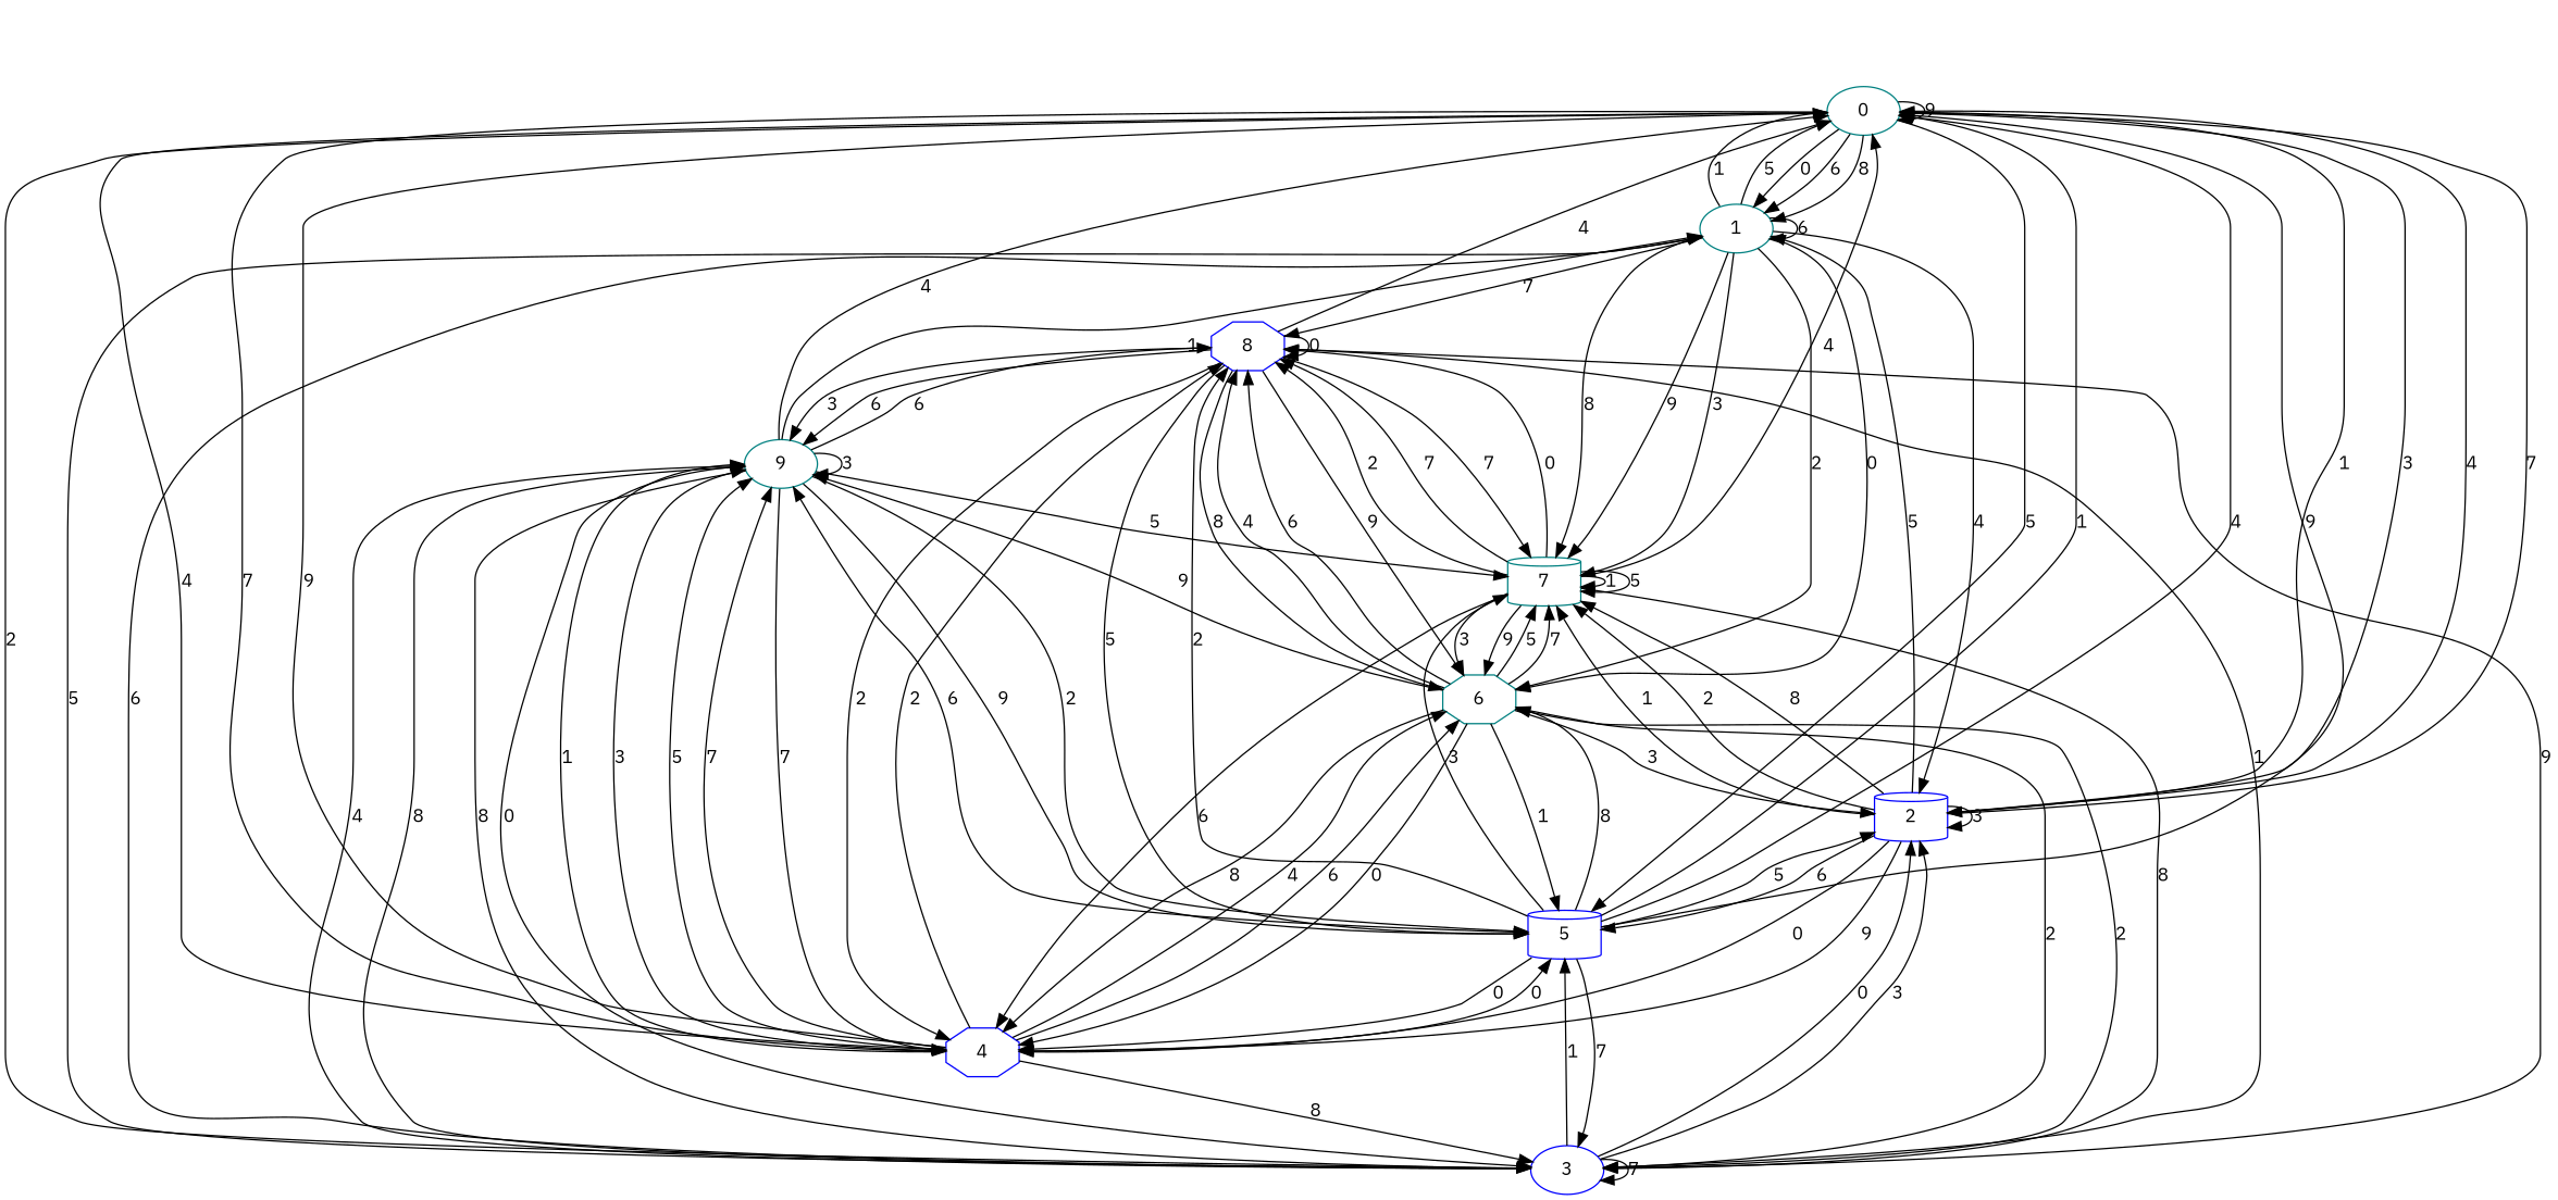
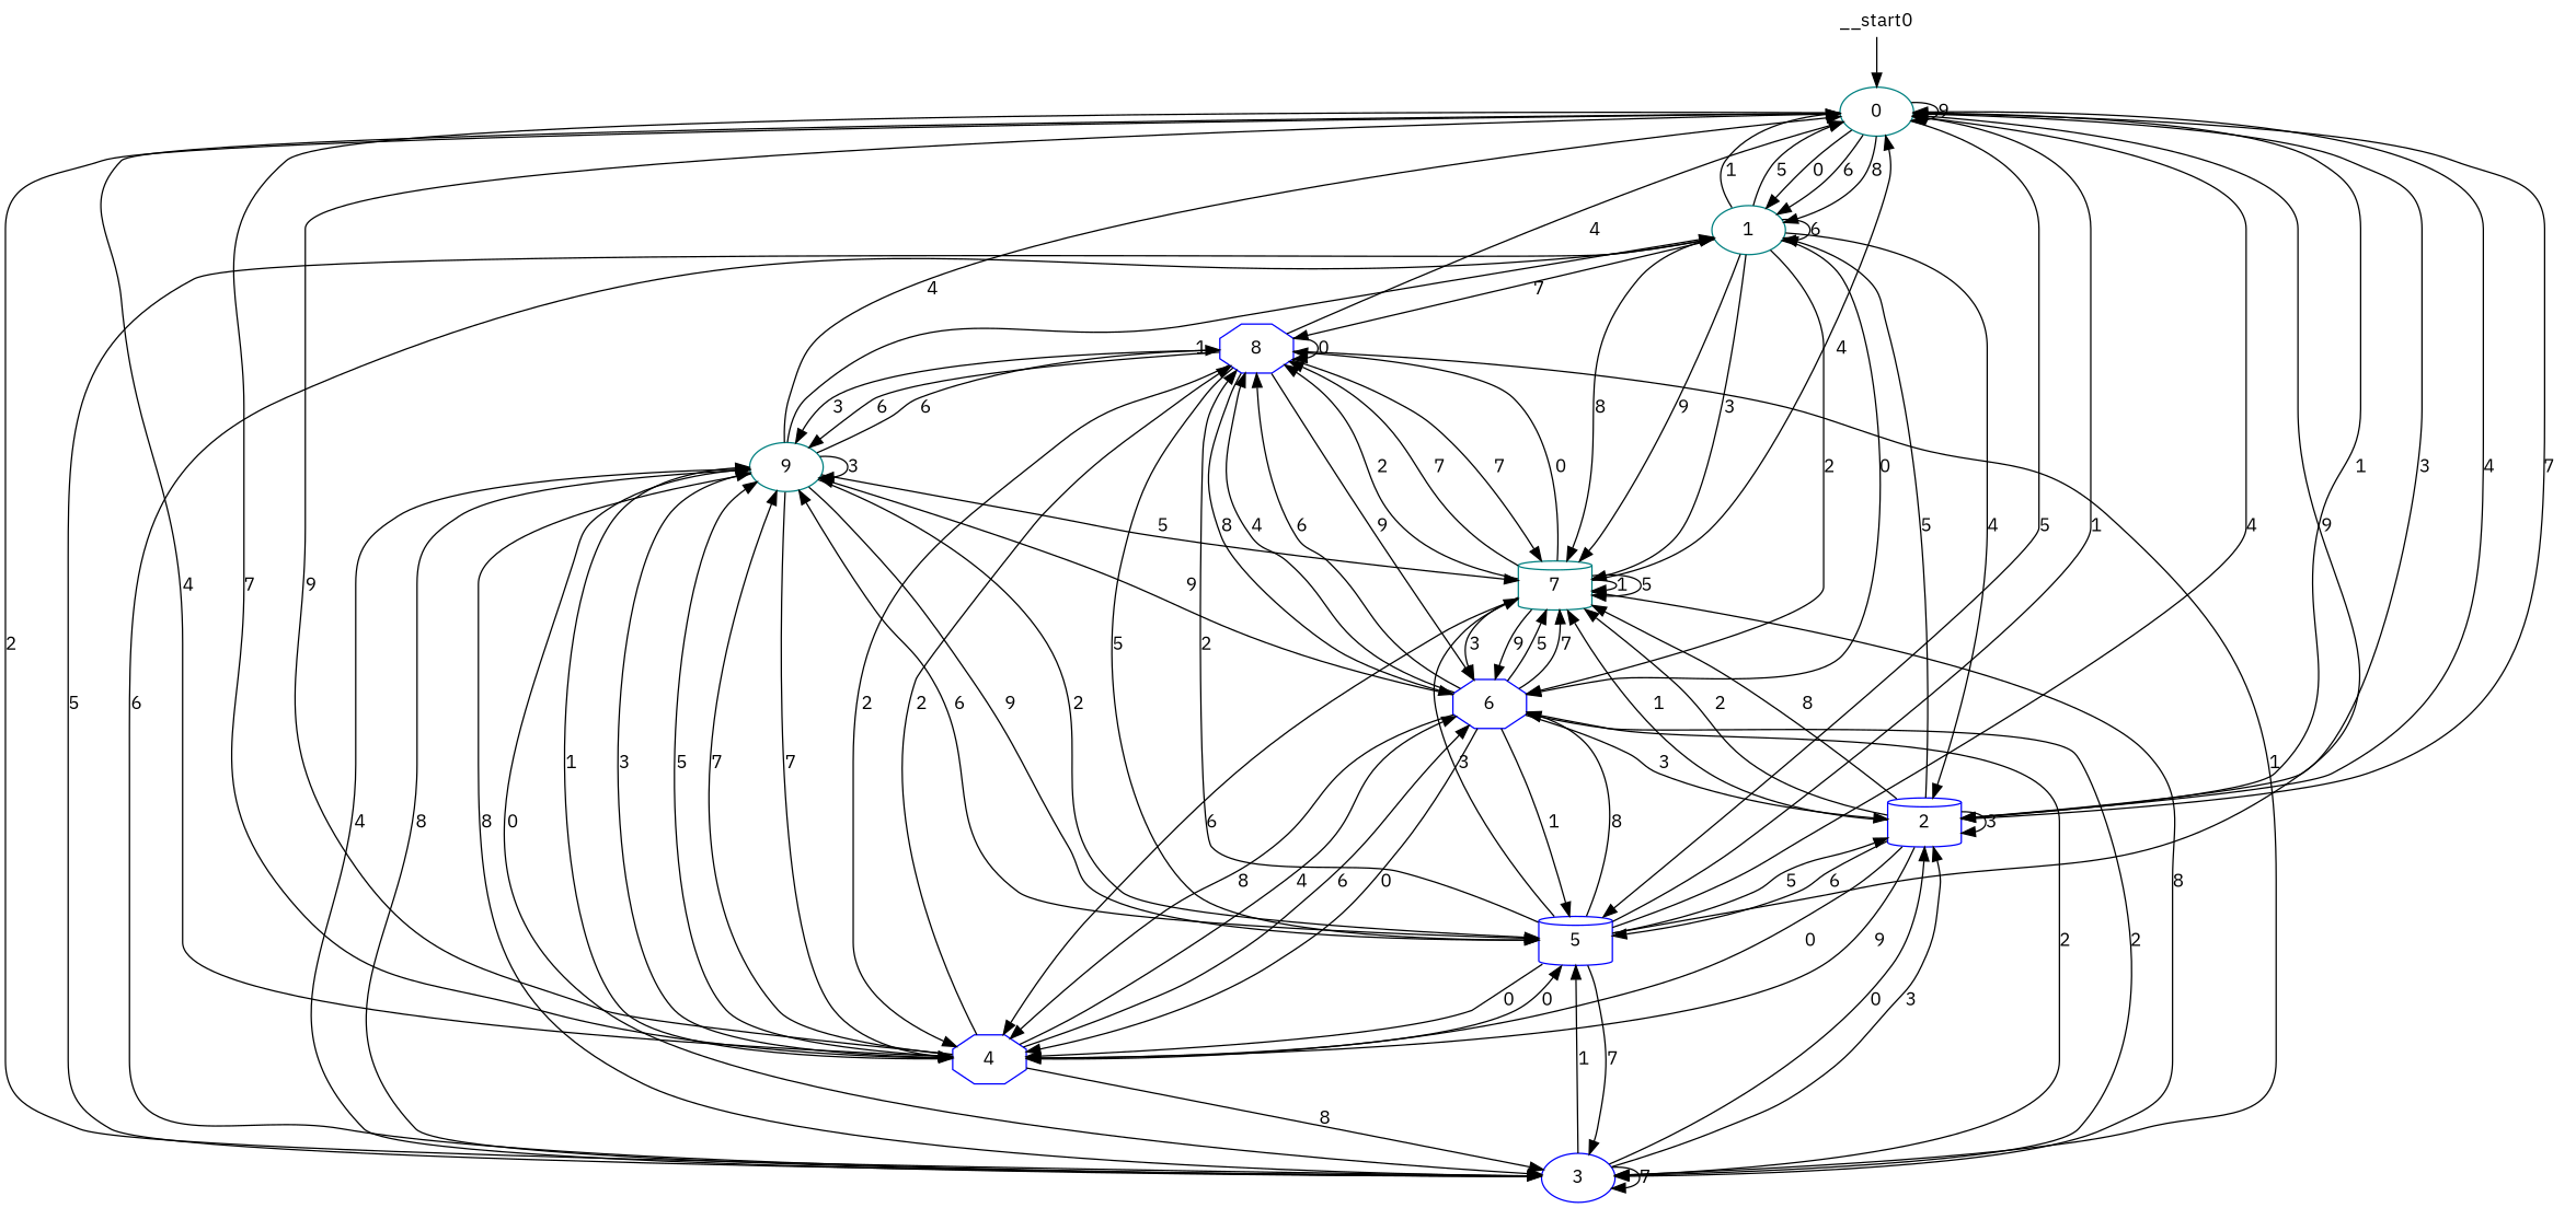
  digraph {
    fontname="IBM Plex Sans"
    node [color=blue fontname="IBM Plex Sans" shape=ellipse]
    edge [fontname="IBM Plex Sans"]
    n1 [color=teal label=0]
    n2 [color=teal label=1]
    n3 [label=2 shape=cylinder]
    n4 [label=3]
    n5 [label=4 shape=octagon]
    n6 [label=5 shape=cylinder]
-   n7 [color=teal label=6 shape=octagon]
+   n7 [label=6 shape=octagon]
    n8 [color=teal label=7 shape=cylinder]
    n9 [label=8 shape=octagon]
    n10 [color=teal label=9]
+   __start0 [color=teal height=0 shape=none width=0]
    n1 -> n1 [label=9]
    n1 -> n2 [label=0]
    n1 -> n2 [label=6]
    n1 -> n2 [label=8]
    n1 -> n3 [label=1]
    n1 -> n3 [label=3]
    n1 -> n4 [label=2]
    n1 -> n5 [label=4]
    n1 -> n5 [label=7]
    n1 -> n6 [label=5]
    n2 -> n1 [label=1]
    n2 -> n1 [label=5]
    n2 -> n2 [label=6]
    n2 -> n3 [label=4]
    n2 -> n7 [label=0]
    n2 -> n7 [label=2]
    n2 -> n8 [label=3]
    n2 -> n8 [label=8]
    n2 -> n8 [label=9]
    n2 -> n9 [label=7]
    n3 -> n1 [label=4]
    n3 -> n1 [label=7]
    n3 -> n2 [label=5]
    n3 -> n3 [label=3]
    n3 -> n5 [label=0]
    n3 -> n5 [label=9]
    n3 -> n6 [label=6]
    n3 -> n8 [label=1]
    n3 -> n8 [label=2]
    n3 -> n8 [label=8]
    n4 -> n2 [label=5]
    n4 -> n2 [label=6]
    n4 -> n3 [label=0]
    n4 -> n3 [label=3]
    n4 -> n4 [label=7]
    n4 -> n6 [label=1]
    n4 -> n7 [label=2]
-   n4 -> n9 [label=9]
    n4 -> n10 [label=4]
    n4 -> n10 [label=8]
    n5 -> n1 [label=9]
    n5 -> n4 [label=8]
    n5 -> n6 [label=0]
    n5 -> n7 [label=4]
    n5 -> n7 [label=6]
    n5 -> n9 [label=2]
    n5 -> n10 [label=1]
    n5 -> n10 [label=3]
    n5 -> n10 [label=5]
    n5 -> n10 [label=7]
    n6 -> n1 [label=1]
    n6 -> n1 [label=4]
    n6 -> n1 [label=9]
    n6 -> n3 [label=5]
    n6 -> n4 [label=7]
    n6 -> n5 [label=0]
    n6 -> n7 [label=8]
    n6 -> n8 [label=3]
    n6 -> n9 [label=2]
    n6 -> n10 [label=6]
    n7 -> n3 [label=3]
    n7 -> n4 [label=2]
    n7 -> n5 [label=0]
    n7 -> n5 [label=8]
    n7 -> n6 [label=1]
    n7 -> n8 [label=5]
    n7 -> n8 [label=7]
    n7 -> n9 [label=4]
    n7 -> n9 [label=6]
    n7 -> n10 [label=9]
    n8 -> n1 [label=4]
    n8 -> n4 [label=8]
    n8 -> n5 [label=6]
    n8 -> n7 [label=3]
    n8 -> n7 [label=9]
    n8 -> n8 [label=1]
    n8 -> n8 [label=5]
    n8 -> n9 [label=0]
    n8 -> n9 [label=2]
    n8 -> n9 [label=7]
    n9 -> n1 [label=4]
    n9 -> n4 [label=1]
    n9 -> n5 [label=2]
    n9 -> n6 [label=5]
    n9 -> n7 [label=8]
    n9 -> n7 [label=9]
    n9 -> n8 [label=7]
    n9 -> n9 [label=0]
    n9 -> n10 [label=3]
    n9 -> n10 [label=6]
    n10 -> n1 [label=4]
    n10 -> n2 [label=1]
    n10 -> n4 [label=0]
    n10 -> n4 [label=8]
    n10 -> n5 [label=7]
    n10 -> n6 [label=2]
    n10 -> n6 [label=9]
    n10 -> n8 [label=5]
    n10 -> n9 [label=6]
    n10 -> n10 [label=3]
+   __start0 -> n1
  }
